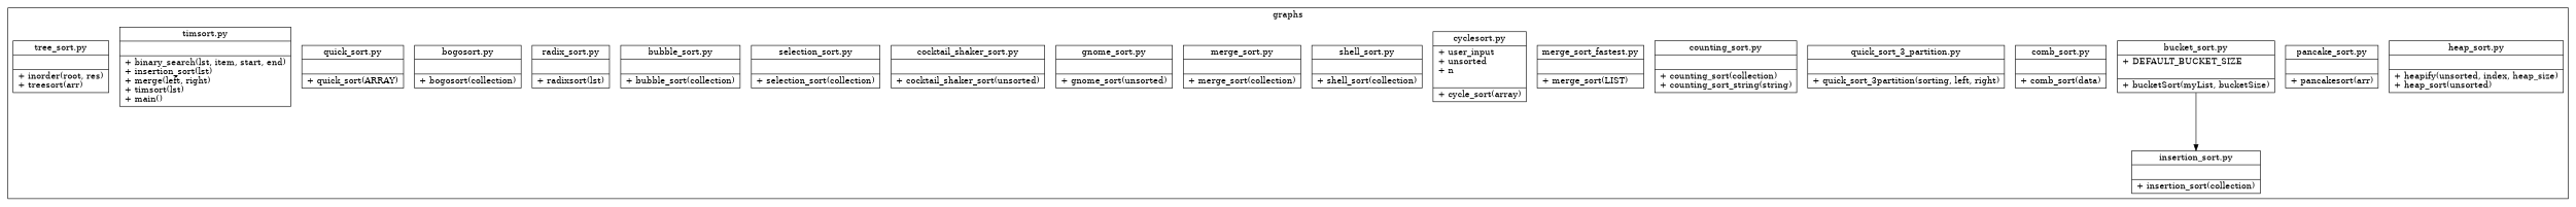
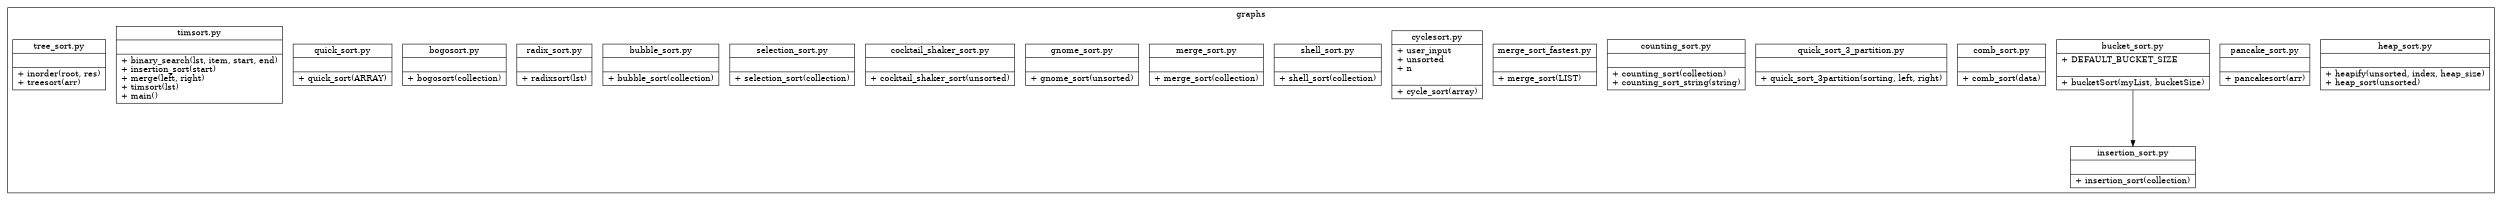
  digraph {
    ranksep=1
    node [shape=record]
    n1 [label="{heap_sort.py|\l|+ heapify(unsorted, index, heap_size)\l+ heap_sort(unsorted)\l}"]
    n2 [label="{pancake_sort.py|\l|+ pancakesort(arr)\l}"]
    n3 [label="{insertion_sort.py|\l|+ insertion_sort(collection)\l}"]
    n4 [label="{bucket_sort.py|+ DEFAULT_BUCKET_SIZE\l\l|+ bucketSort(myList, bucketSize)\l}"]
    n5 [label="{comb_sort.py|\l|+ comb_sort(data)\l}"]
    n6 [label="{quick_sort_3_partition.py|\l|+ quick_sort_3partition(sorting, left, right)\l}"]
    n7 [label="{counting_sort.py|\l|+ counting_sort(collection)\l+ counting_sort_string(string)\l}"]
    n8 [label="{merge_sort_fastest.py|\l|+ merge_sort(LIST)\l}"]
    n9 [label="{cyclesort.py|+ user_input\l+ unsorted\l+ n\l\l|+ cycle_sort(array)\l}"]
    n10 [label="{shell_sort.py|\l|+ shell_sort(collection)\l}"]
    n11 [label="{merge_sort.py|\l|+ merge_sort(collection)\l}"]
    n12 [label="{gnome_sort.py|\l|+ gnome_sort(unsorted)\l}"]
    n13 [label="{cocktail_shaker_sort.py|\l|+ cocktail_shaker_sort(unsorted)\l}"]
    n14 [label="{selection_sort.py|\l|+ selection_sort(collection)\l}"]
    n15 [label="{bubble_sort.py|\l|+ bubble_sort(collection)\l}"]
    n16 [label="{radix_sort.py|\l|+ radixsort(lst)\l}"]
    n17 [label="{bogosort.py|\l|+ bogosort(collection)\l}"]
    n18 [label="{quick_sort.py|\l|+ quick_sort(ARRAY)\l}"]
-   n19 [label="{timsort.py|\l|+ binary_search(lst, item, start, end)\l+ insertion_sort(lst)\l+ merge(left, right)\l+ timsort(lst)\l+ main()\l}"]
+   n19 [label="{timsort.py|\l|+ binary_search(lst, item, start, end)\l+ insertion_sort(start)\l+ merge(left, right)\l+ timsort(lst)\l+ main()\l}"]
    n20 [label="{tree_sort.py|\l|+ inorder(root, res)\l+ treesort(arr)\l}"]
    subgraph cluster_1 {
      label=graphs
      n1
      n2
      n3
      n4
      n5
      n6
      n7
      n8
      n9
      n10
      n11
      n12
      n13
      n14
      n15
      n16
      n17
      n18
      n19
      n20
    }
    n4 -> n3
  }
